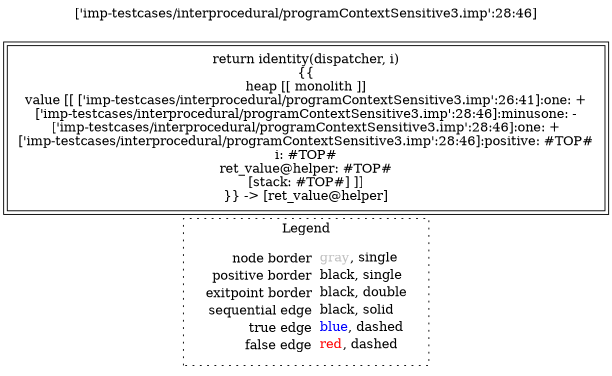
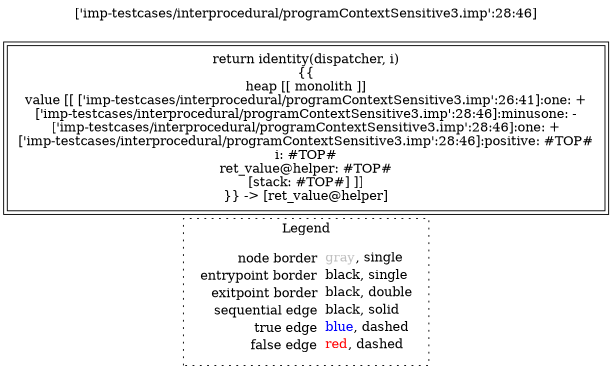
  digraph {
    label="['imp-testcases/interprocedural/programContextSensitive3.imp':28:46]"
    labelloc=t
    rankdir=LR
    fontname="DejaVu Serif"
    node [fontname="DejaVu Serif"]
-   n1 [label=<<table border="0" cellpadding="2" cellspacing="0" cellborder="0"><tr><td align="right">node border&nbsp;</td><td align="left"><font color="gray">gray</font>, single</td></tr><tr><td align="right">positive border&nbsp;</td><td align="left"><font color="black">black</font>, single</td></tr><tr><td align="right">exitpoint border&nbsp;</td><td align="left"><font color="black">black</font>, double</td></tr><tr><td align="right">sequential edge&nbsp;</td><td align="left"><font color="black">black</font>, solid</td></tr><tr><td align="right">true edge&nbsp;</td><td align="left"><font color="blue">blue</font>, dashed</td></tr><tr><td align="right">false edge&nbsp;</td><td align="left"><font color="red">red</font>, dashed</td></tr></table>> shape=plaintext]
+   n1 [label=<<table border="0" cellpadding="2" cellspacing="0" cellborder="0"><tr><td align="right">node border&nbsp;</td><td align="left"><font color="gray">gray</font>, single</td></tr><tr><td align="right">entrypoint border&nbsp;</td><td align="left"><font color="black">black</font>, single</td></tr><tr><td align="right">exitpoint border&nbsp;</td><td align="left"><font color="black">black</font>, double</td></tr><tr><td align="right">sequential edge&nbsp;</td><td align="left"><font color="black">black</font>, solid</td></tr><tr><td align="right">true edge&nbsp;</td><td align="left"><font color="blue">blue</font>, dashed</td></tr><tr><td align="right">false edge&nbsp;</td><td align="left"><font color="red">red</font>, dashed</td></tr></table>> shape=plaintext]
    n2 [color=black label=<return identity(dispatcher, i)<BR/>{{<BR/>heap [[ monolith ]]<BR/>value [[ ['imp-testcases/interprocedural/programContextSensitive3.imp':26:41]:one: +<BR/>['imp-testcases/interprocedural/programContextSensitive3.imp':28:46]:minusone: -<BR/>['imp-testcases/interprocedural/programContextSensitive3.imp':28:46]:one: +<BR/>['imp-testcases/interprocedural/programContextSensitive3.imp':28:46]:positive: #TOP#<BR/>i: #TOP#<BR/>ret_value@helper: #TOP#<BR/>[stack: #TOP#] ]]<BR/>}} -&gt; [ret_value@helper]> peripheries=2 shape=rect]
    subgraph cluster_1 {
      label=Legend
      style=dotted
      n1
    }
  }
